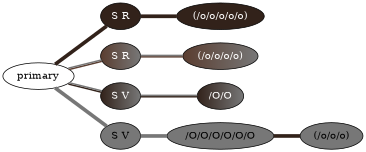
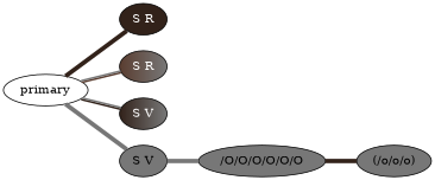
  graph {
    rankdir=LR
    node [fillcolor="#777777" fontcolor="#ffffff" qtype=knot_node style=filled]
    edge [color="#32221A" penwidth=5 qtype=knot_link]
    n1 [fillcolor="#32221A" label="S R" pendant_attach=R pendant_colors="#32221A" pendant_length=58.0 pendant_ply=S qtype=pendant_node]
-   n2 [fillcolor="#32221A" knot_position=10.5 knot_spin=S knot_type=L knot_value=5 label="(/o/o/o/o/o)"]
    primary [fillcolor="" fontcolor="" qtype="" style=""]
    n4 [fillcolor="#5A3D30:#777777" label="S R" pendant_attach=R pendant_colors="#5A3D30:#777777" pendant_length=47.0 pendant_ply=S qtype=pendant_node]
    n5 [fillcolor="#32221A:#777777" label="S V" pendant_attach=V pendant_colors="#32221A:#777777" pendant_length=27.0 pendant_ply=S qtype=pendant_node]
    n6 [fontcolor="#000000" label="S V" pendant_attach=V pendant_colors="#777777" pendant_length=35.0 pendant_ply=S qtype=pendant_node]
-   n7 [fillcolor="#5A3D30:#777777" knot_position=11.0 knot_spin=S knot_type=L knot_value=4 label="(/o/o/o/o)"]
-   n8 [fillcolor="#32221A:#777777" knot_position=10.5 knot_spin=S knot_type=S knot_value=2 label="/O/O"]
    n9 [fontcolor="#000000" knot_position=10.5 knot_spin=S knot_type=S knot_value=6 label="/O/O/O/O/O/O"]
    n10 [fontcolor="#000000" knot_position=27.0 knot_spin=S knot_type=L knot_value=3 label="(/o/o/o)"]
-   n1 -- n2
    primary -- n1 [qtype=pendant_link]
    primary -- n4 [color="#5A3D30:#777777" penwidth=2 qtype=pendant_link]
    primary -- n5 [color="#32221A:#777777" penwidth=2 qtype=pendant_link]
    primary -- n6 [color="#777777" qtype=pendant_link]
-   n4 -- n7 [color="#5A3D30:#777777" penwidth=2]
-   n5 -- n8 [color="#32221A:#777777" penwidth=2]
    n6 -- n9 [color="#777777"]
    n9 -- n10
  }
